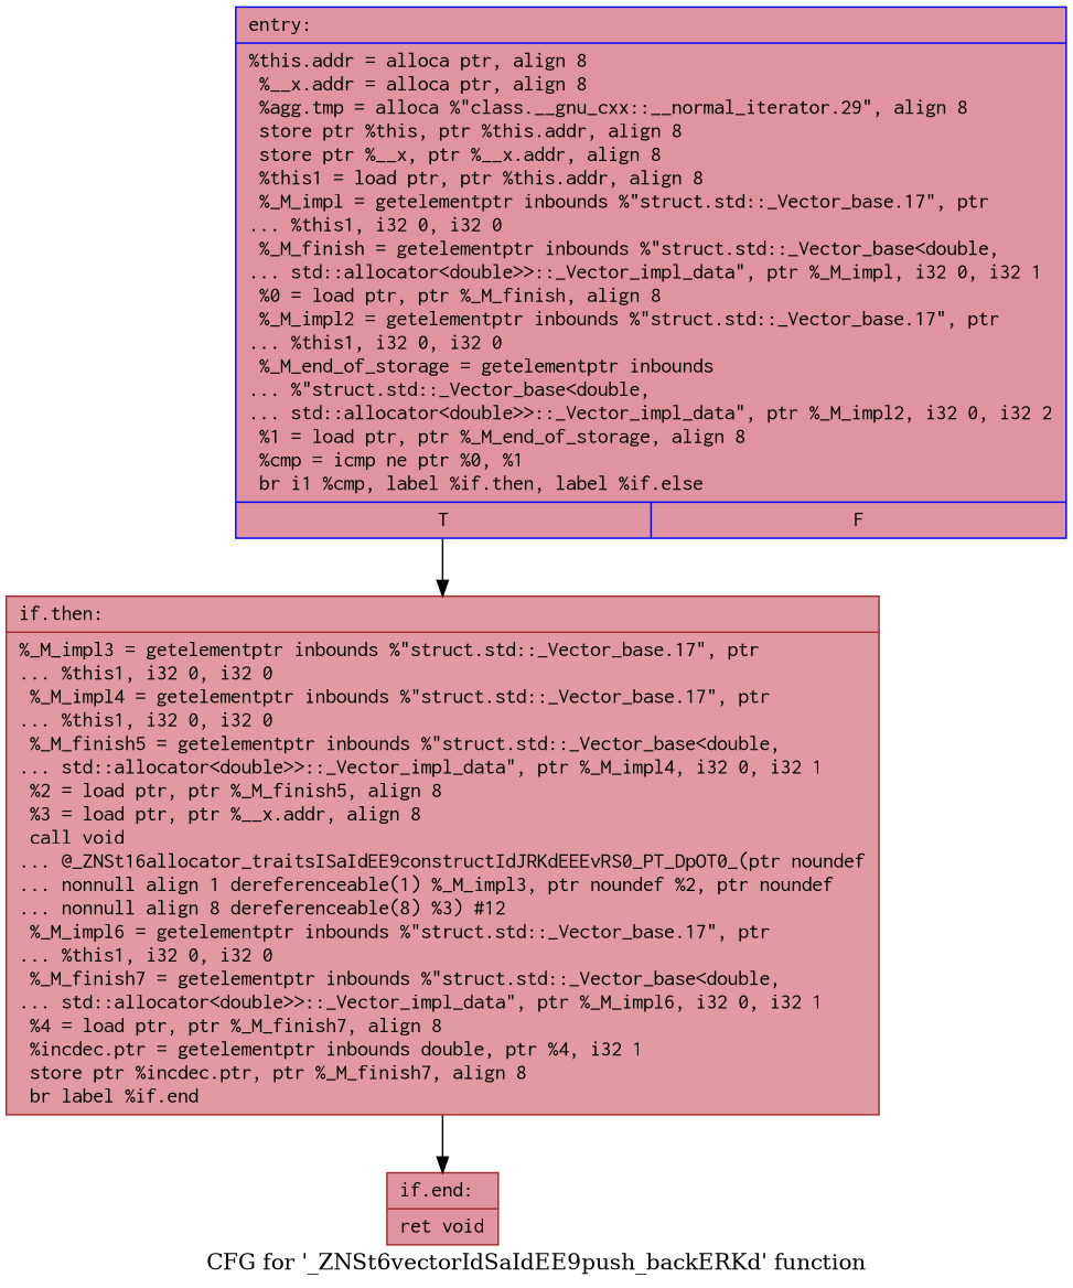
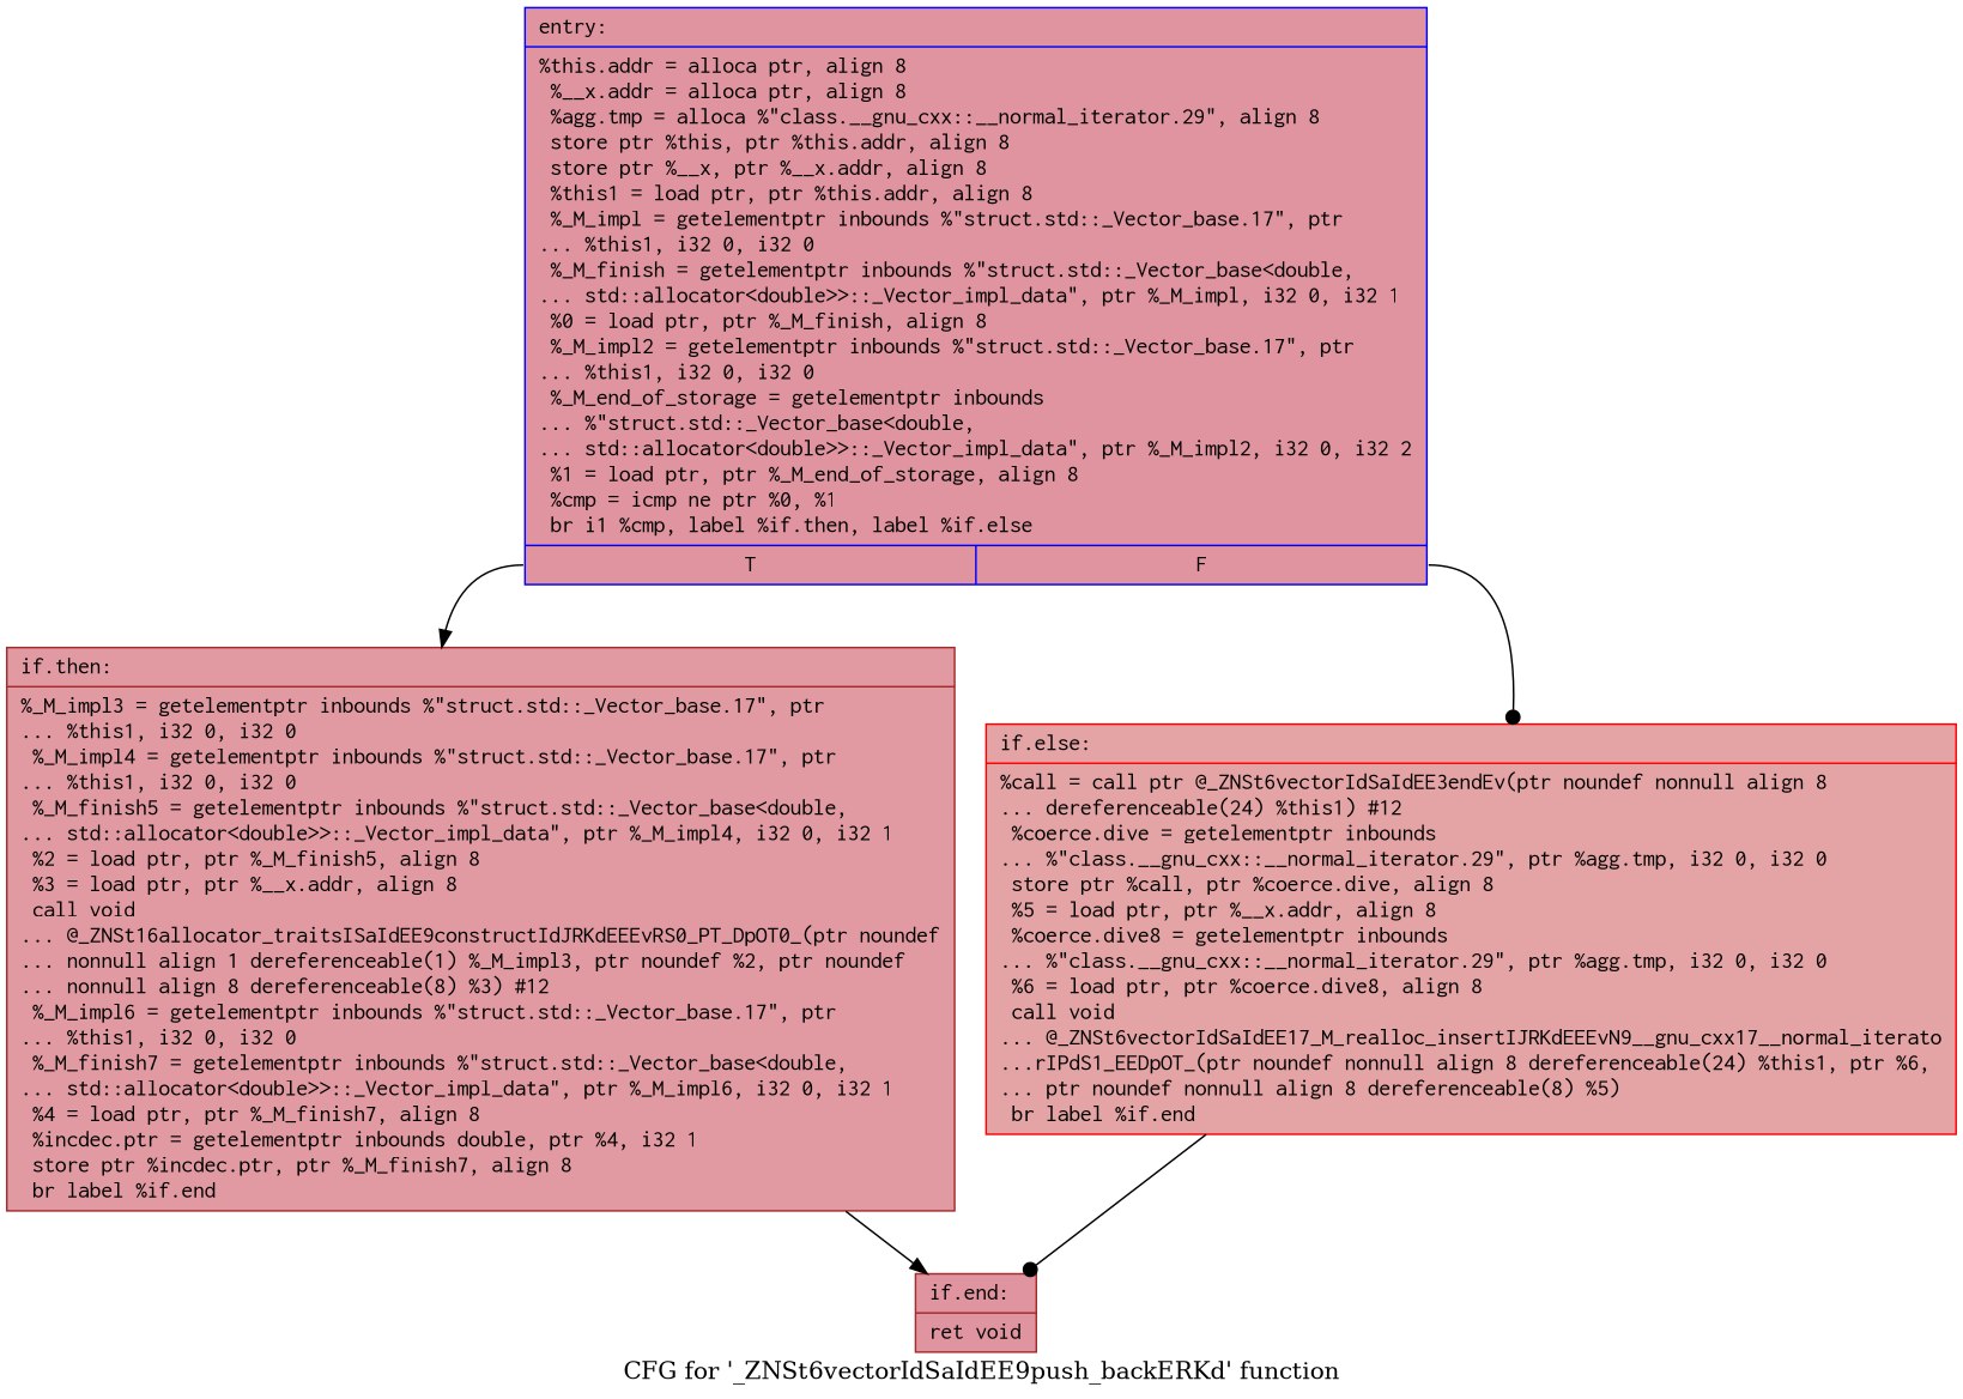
  digraph {
    label="CFG for '_ZNSt6vectorIdSaIdEE9push_backERKd' function"
    node [color=brown fillcolor="#b70d2870" fontname=Courier shape=record style=filled]
    edge [arrowhead=normal]
    n1 [color=blue label="{entry:\l|  %this.addr = alloca ptr, align 8\l  %__x.addr = alloca ptr, align 8\l  %agg.tmp = alloca %\"class.__gnu_cxx::__normal_iterator.29\", align 8\l  store ptr %this, ptr %this.addr, align 8\l  store ptr %__x, ptr %__x.addr, align 8\l  %this1 = load ptr, ptr %this.addr, align 8\l  %_M_impl = getelementptr inbounds %\"struct.std::_Vector_base.17\", ptr\l... %this1, i32 0, i32 0\l  %_M_finish = getelementptr inbounds %\"struct.std::_Vector_base\<double,\l... std::allocator\<double\>\>::_Vector_impl_data\", ptr %_M_impl, i32 0, i32 1\l  %0 = load ptr, ptr %_M_finish, align 8\l  %_M_impl2 = getelementptr inbounds %\"struct.std::_Vector_base.17\", ptr\l... %this1, i32 0, i32 0\l  %_M_end_of_storage = getelementptr inbounds\l... %\"struct.std::_Vector_base\<double,\l... std::allocator\<double\>\>::_Vector_impl_data\", ptr %_M_impl2, i32 0, i32 2\l  %1 = load ptr, ptr %_M_end_of_storage, align 8\l  %cmp = icmp ne ptr %0, %1\l  br i1 %cmp, label %if.then, label %if.else\l|{<s0>T|<s1>F}}"]
    n2 [fillcolor="#bb1b2c70" label="{if.then:\l|  %_M_impl3 = getelementptr inbounds %\"struct.std::_Vector_base.17\", ptr\l... %this1, i32 0, i32 0\l  %_M_impl4 = getelementptr inbounds %\"struct.std::_Vector_base.17\", ptr\l... %this1, i32 0, i32 0\l  %_M_finish5 = getelementptr inbounds %\"struct.std::_Vector_base\<double,\l... std::allocator\<double\>\>::_Vector_impl_data\", ptr %_M_impl4, i32 0, i32 1\l  %2 = load ptr, ptr %_M_finish5, align 8\l  %3 = load ptr, ptr %__x.addr, align 8\l  call void\l... @_ZNSt16allocator_traitsISaIdEE9constructIdJRKdEEEvRS0_PT_DpOT0_(ptr noundef\l... nonnull align 1 dereferenceable(1) %_M_impl3, ptr noundef %2, ptr noundef\l... nonnull align 8 dereferenceable(8) %3) #12\l  %_M_impl6 = getelementptr inbounds %\"struct.std::_Vector_base.17\", ptr\l... %this1, i32 0, i32 0\l  %_M_finish7 = getelementptr inbounds %\"struct.std::_Vector_base\<double,\l... std::allocator\<double\>\>::_Vector_impl_data\", ptr %_M_impl6, i32 0, i32 1\l  %4 = load ptr, ptr %_M_finish7, align 8\l  %incdec.ptr = getelementptr inbounds double, ptr %4, i32 1\l  store ptr %incdec.ptr, ptr %_M_finish7, align 8\l  br label %if.end\l}"]
+   n3 [color=red fillcolor="#c32e3170" label="{if.else:\l|  %call = call ptr @_ZNSt6vectorIdSaIdEE3endEv(ptr noundef nonnull align 8\l... dereferenceable(24) %this1) #12\l  %coerce.dive = getelementptr inbounds\l... %\"class.__gnu_cxx::__normal_iterator.29\", ptr %agg.tmp, i32 0, i32 0\l  store ptr %call, ptr %coerce.dive, align 8\l  %5 = load ptr, ptr %__x.addr, align 8\l  %coerce.dive8 = getelementptr inbounds\l... %\"class.__gnu_cxx::__normal_iterator.29\", ptr %agg.tmp, i32 0, i32 0\l  %6 = load ptr, ptr %coerce.dive8, align 8\l  call void\l... @_ZNSt6vectorIdSaIdEE17_M_realloc_insertIJRKdEEEvN9__gnu_cxx17__normal_iterato\l...rIPdS1_EEDpOT_(ptr noundef nonnull align 8 dereferenceable(24) %this1, ptr %6,\l... ptr noundef nonnull align 8 dereferenceable(8) %5)\l  br label %if.end\l}"]
    n4 [label="{if.end:\l|  ret void\l}"]
    n1 -> n2 [tailport=s0]
+   n1 -> n3 [tailport=s1 arrowhead=dot]
    n2 -> n4
+   n3 -> n4 [arrowhead=dot]
  }
